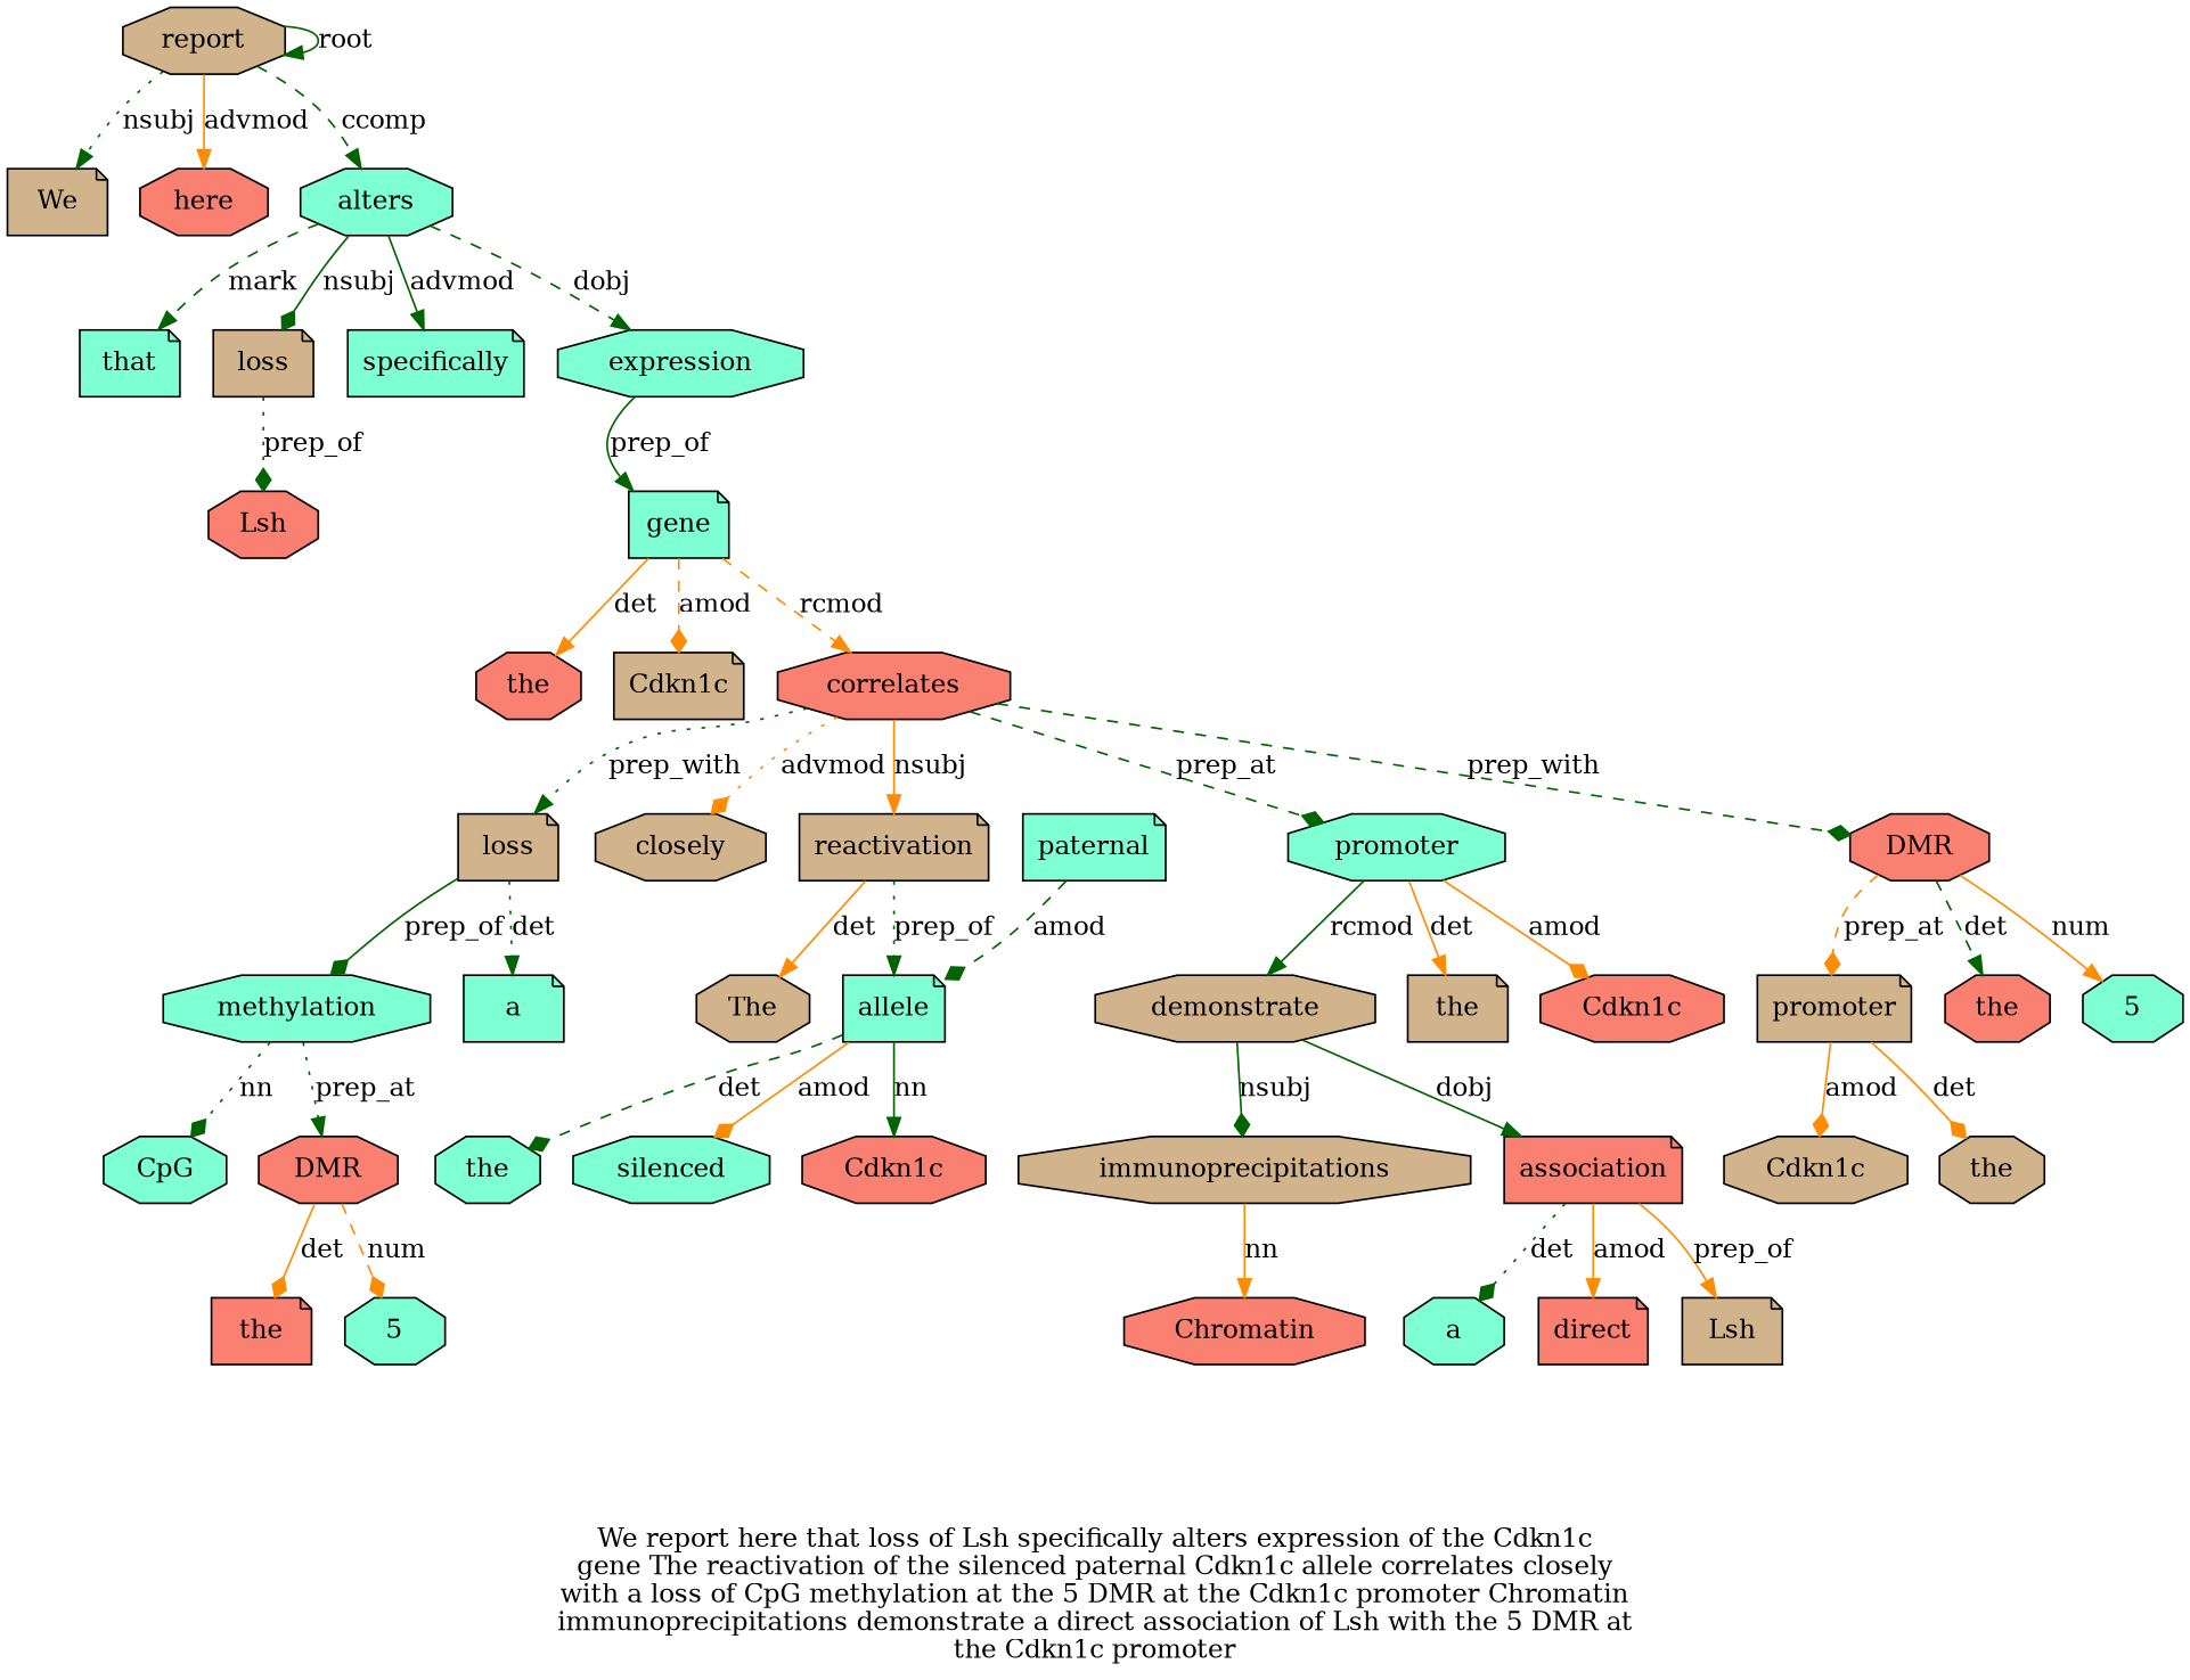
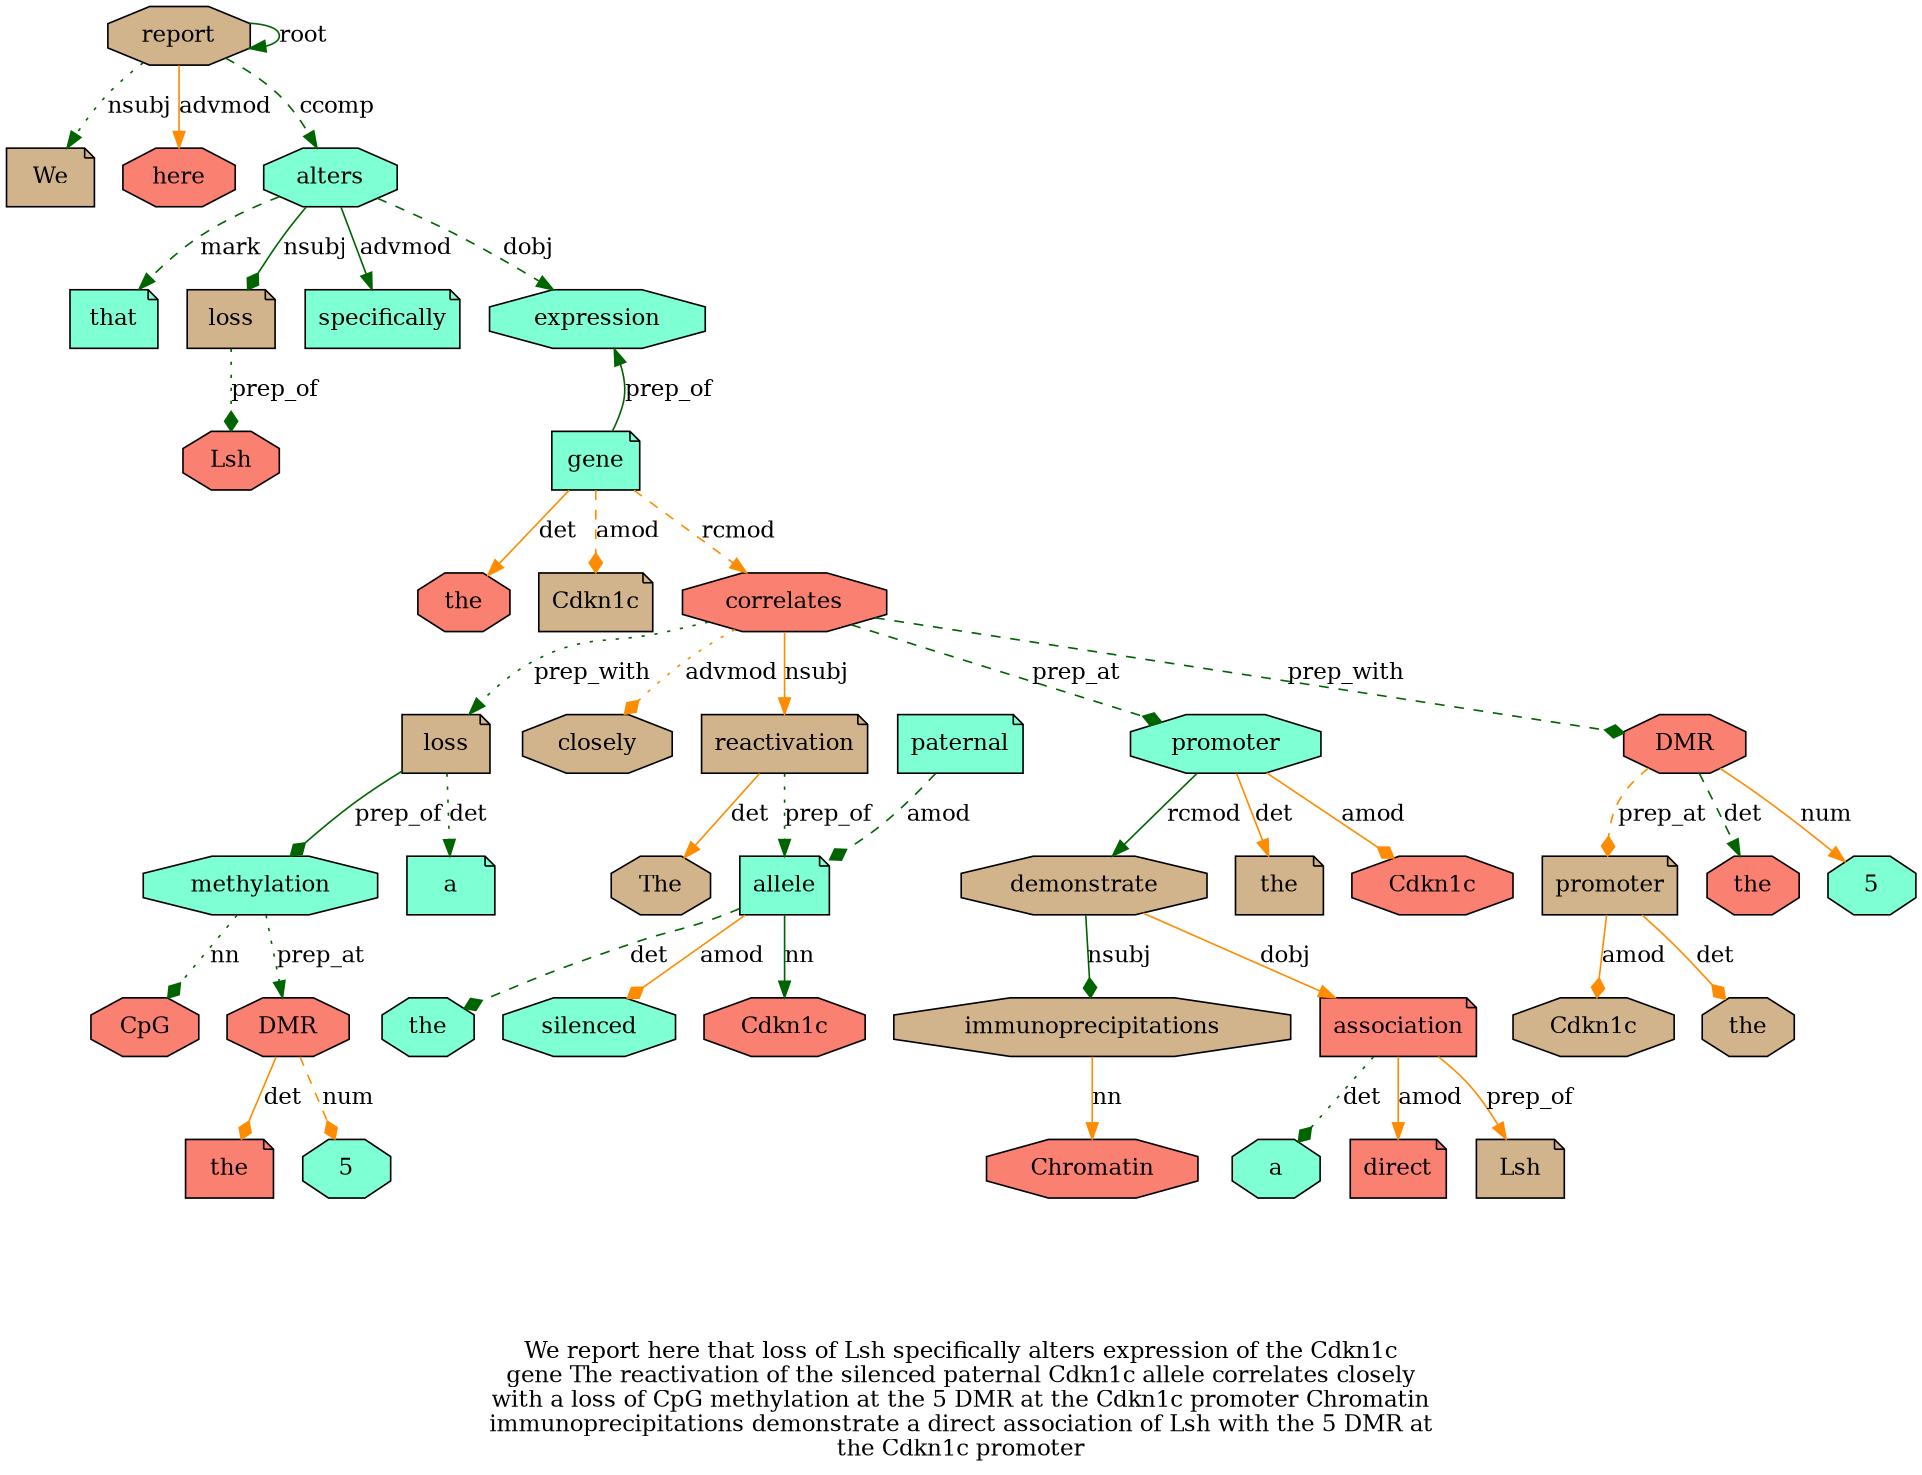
  digraph {
    label="We report here that loss of Lsh specifically alters expression of the Cdkn1c\ngene The reactivation of the silenced paternal Cdkn1c allele correlates closely\nwith a loss of CpG methylation at the 5 DMR at the Cdkn1c promoter Chromatin\nimmunoprecipitations demonstrate a direct association of Lsh with the 5 DMR at\nthe Cdkn1c promoter"
    node [fillcolor=tan shape=octagon style=filled]
    edge [arrowhead=normal color=darkgreen style=solid]
    n1 [label=report]
    n2 [label=We shape=note]
    n3 [fillcolor=salmon label=here]
    n4 [fillcolor=aquamarine label=alters]
    n5 [fillcolor=aquamarine label=that shape=note]
    n6 [label=loss shape=note]
    n7 [fillcolor=aquamarine label=specifically shape=note]
    n8 [fillcolor=aquamarine label=expression]
    n9 [fillcolor=salmon label=Lsh]
    n10 [fillcolor=aquamarine label=gene shape=note]
    n11 [fillcolor=salmon label=the]
    n12 [label=Cdkn1c shape=note]
    n13 [fillcolor=salmon label=correlates]
    n14 [label=reactivation shape=note]
    n15 [label=closely]
    n16 [label=loss shape=note]
    n17 [fillcolor=aquamarine label=promoter]
    n18 [fillcolor=salmon label=DMR]
    n19 [label=The]
    n20 [fillcolor=aquamarine label=allele shape=note]
    n21 [fillcolor=aquamarine label=the]
    n22 [fillcolor=aquamarine label=silenced]
    n23 [fillcolor=salmon label=Cdkn1c]
    n24 [fillcolor=aquamarine label=a shape=note]
    n25 [fillcolor=aquamarine label=methylation]
    n26 [label=the shape=note]
    n27 [fillcolor=salmon label=Cdkn1c]
    n28 [label=demonstrate]
    n29 [fillcolor=salmon label=the]
    n30 [fillcolor=aquamarine label=5]
    n31 [label=promoter shape=note]
    n32 [fillcolor=aquamarine label=paternal shape=note]
-   n33 [fillcolor=aquamarine label=CpG]
+   n33 [fillcolor=salmon label=CpG]
    n34 [fillcolor=salmon label=DMR]
    n35 [fillcolor=salmon label=the shape=note]
    n36 [fillcolor=aquamarine label=5]
    n37 [label=immunoprecipitations]
    n38 [fillcolor=salmon label=association shape=note]
    n39 [fillcolor=salmon label=Chromatin]
    n40 [fillcolor=aquamarine label=a]
    n41 [fillcolor=salmon label=direct shape=note]
    n42 [label=Lsh shape=note]
    n43 [label=the]
    n44 [label=Cdkn1c]
    n1 -> n1 [label=root]
    n1 -> n2 [label=nsubj style=dotted]
    n1 -> n3 [color=darkorange label=advmod]
    n1 -> n4 [label=ccomp style=dashed]
    n4 -> n5 [label=mark style=dashed]
    n4 -> n6 [arrowhead=diamond label=nsubj]
    n4 -> n7 [label=advmod]
    n4 -> n8 [label=dobj style=dashed]
    n6 -> n9 [arrowhead=diamond label=prep_of style=dotted]
-   n8 -> n10 [label=prep_of]
+   n10 -> n8 [label=prep_of]
    n10 -> n11 [color=darkorange label=det]
    n10 -> n12 [arrowhead=diamond color=darkorange label=amod style=dashed]
    n10 -> n13 [color=darkorange label=rcmod style=dashed]
    n13 -> n14 [color=darkorange label=nsubj]
    n13 -> n15 [arrowhead=diamond color=darkorange label=advmod style=dotted]
    n13 -> n16 [label=prep_with style=dotted]
    n13 -> n17 [arrowhead=diamond label=prep_at style=dashed]
    n13 -> n18 [arrowhead=diamond label=prep_with style=dashed]
    n14 -> n19 [color=darkorange label=det]
    n14 -> n20 [label=prep_of style=dotted]
    n16 -> n24 [label=det style=dotted]
    n16 -> n25 [arrowhead=diamond label=prep_of]
    n17 -> n26 [color=darkorange label=det]
    n17 -> n27 [arrowhead=diamond color=darkorange label=amod]
    n17 -> n28 [label=rcmod]
    n18 -> n29 [label=det style=dashed]
    n18 -> n30 [color=darkorange label=num]
    n18 -> n31 [arrowhead=diamond color=darkorange label=prep_at style=dashed]
    n20 -> n21 [arrowhead=diamond label=det style=dashed]
    n20 -> n22 [arrowhead=diamond color=darkorange label=amod]
    n20 -> n23 [label=nn]
    n25 -> n33 [arrowhead=diamond label=nn style=dotted]
    n25 -> n34 [label=prep_at style=dotted]
    n28 -> n37 [arrowhead=diamond label=nsubj]
-   n28 -> n38 [label=dobj]
+   n28 -> n38 [color=darkorange label=dobj]
    n31 -> n43 [arrowhead=diamond color=darkorange label=det]
    n31 -> n44 [arrowhead=diamond color=darkorange label=amod]
    n32 -> n20 [arrowhead=diamond label=amod style=dashed]
    n34 -> n35 [arrowhead=diamond color=darkorange label=det]
    n34 -> n36 [arrowhead=diamond color=darkorange label=num style=dashed]
    n37 -> n39 [color=darkorange label=nn]
    n38 -> n40 [arrowhead=diamond label=det style=dotted]
    n38 -> n41 [color=darkorange label=amod]
    n38 -> n42 [color=darkorange label=prep_of]
  }
